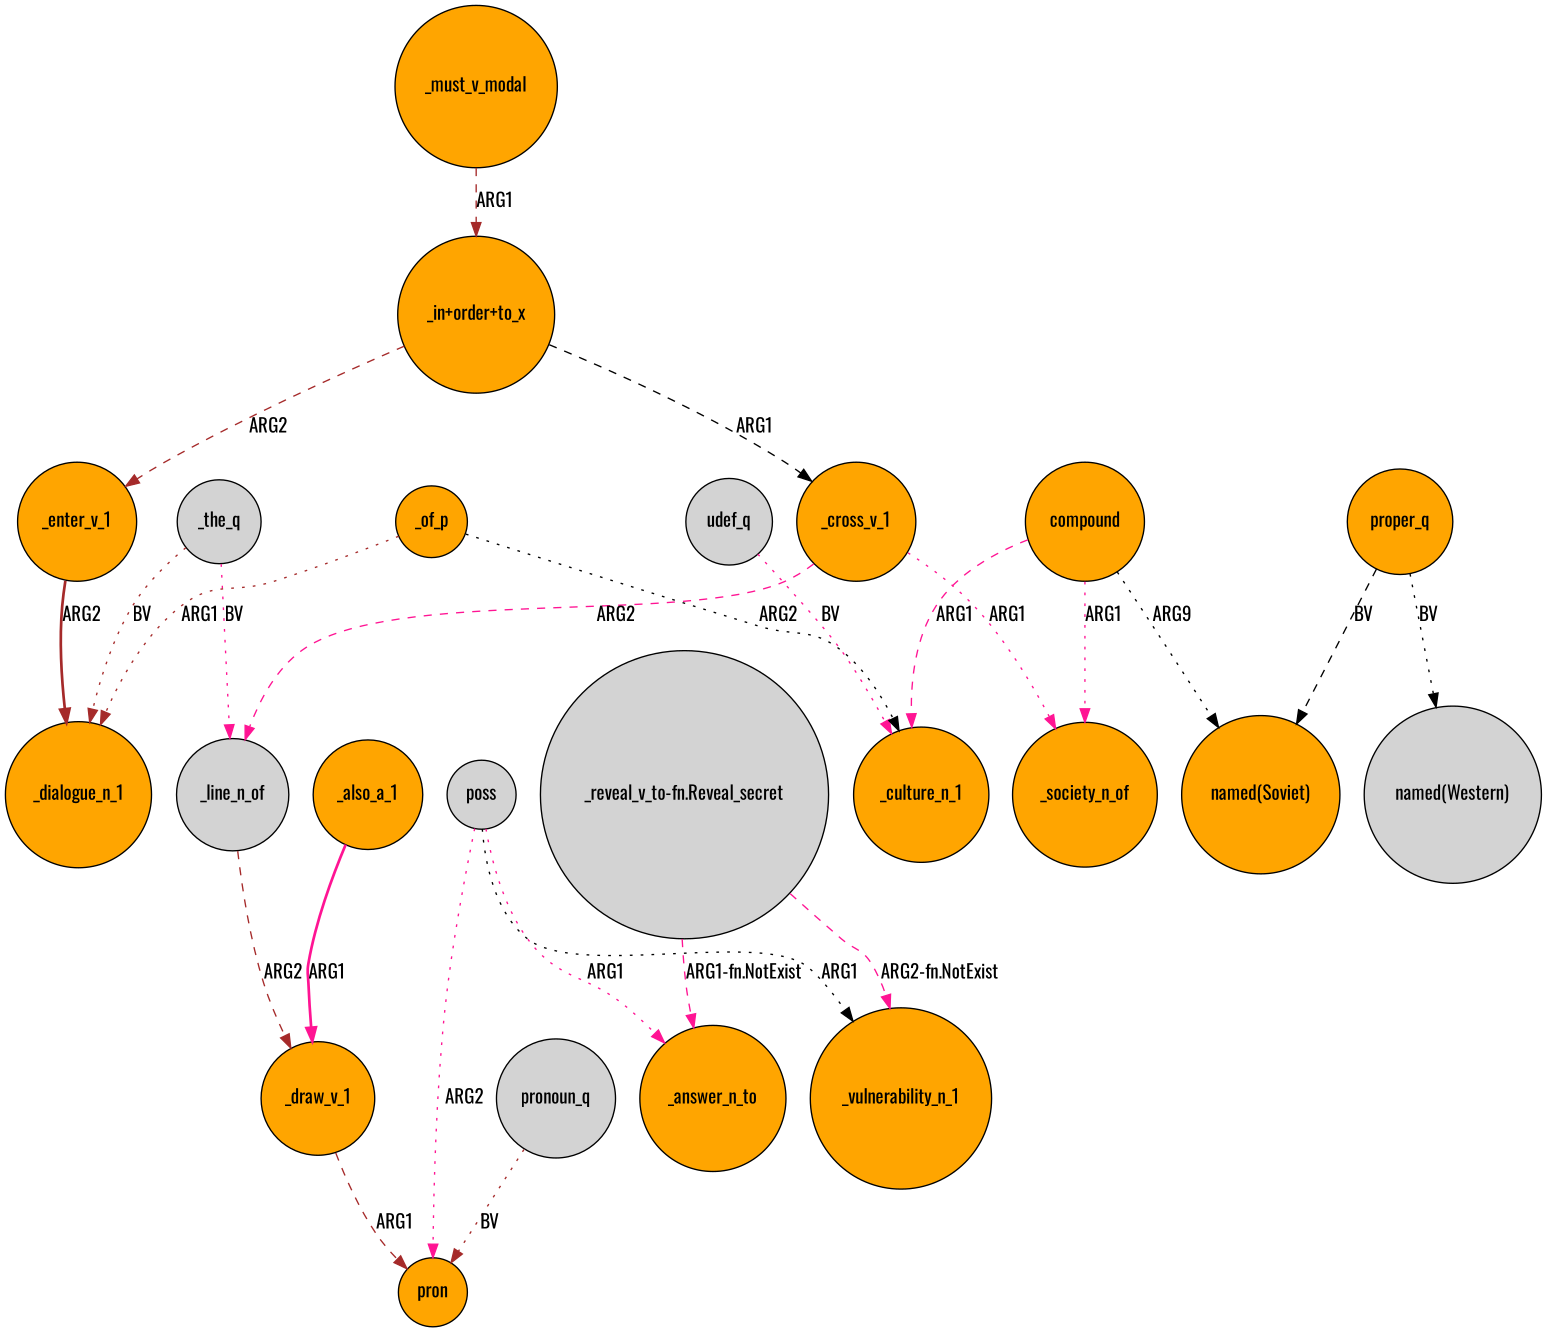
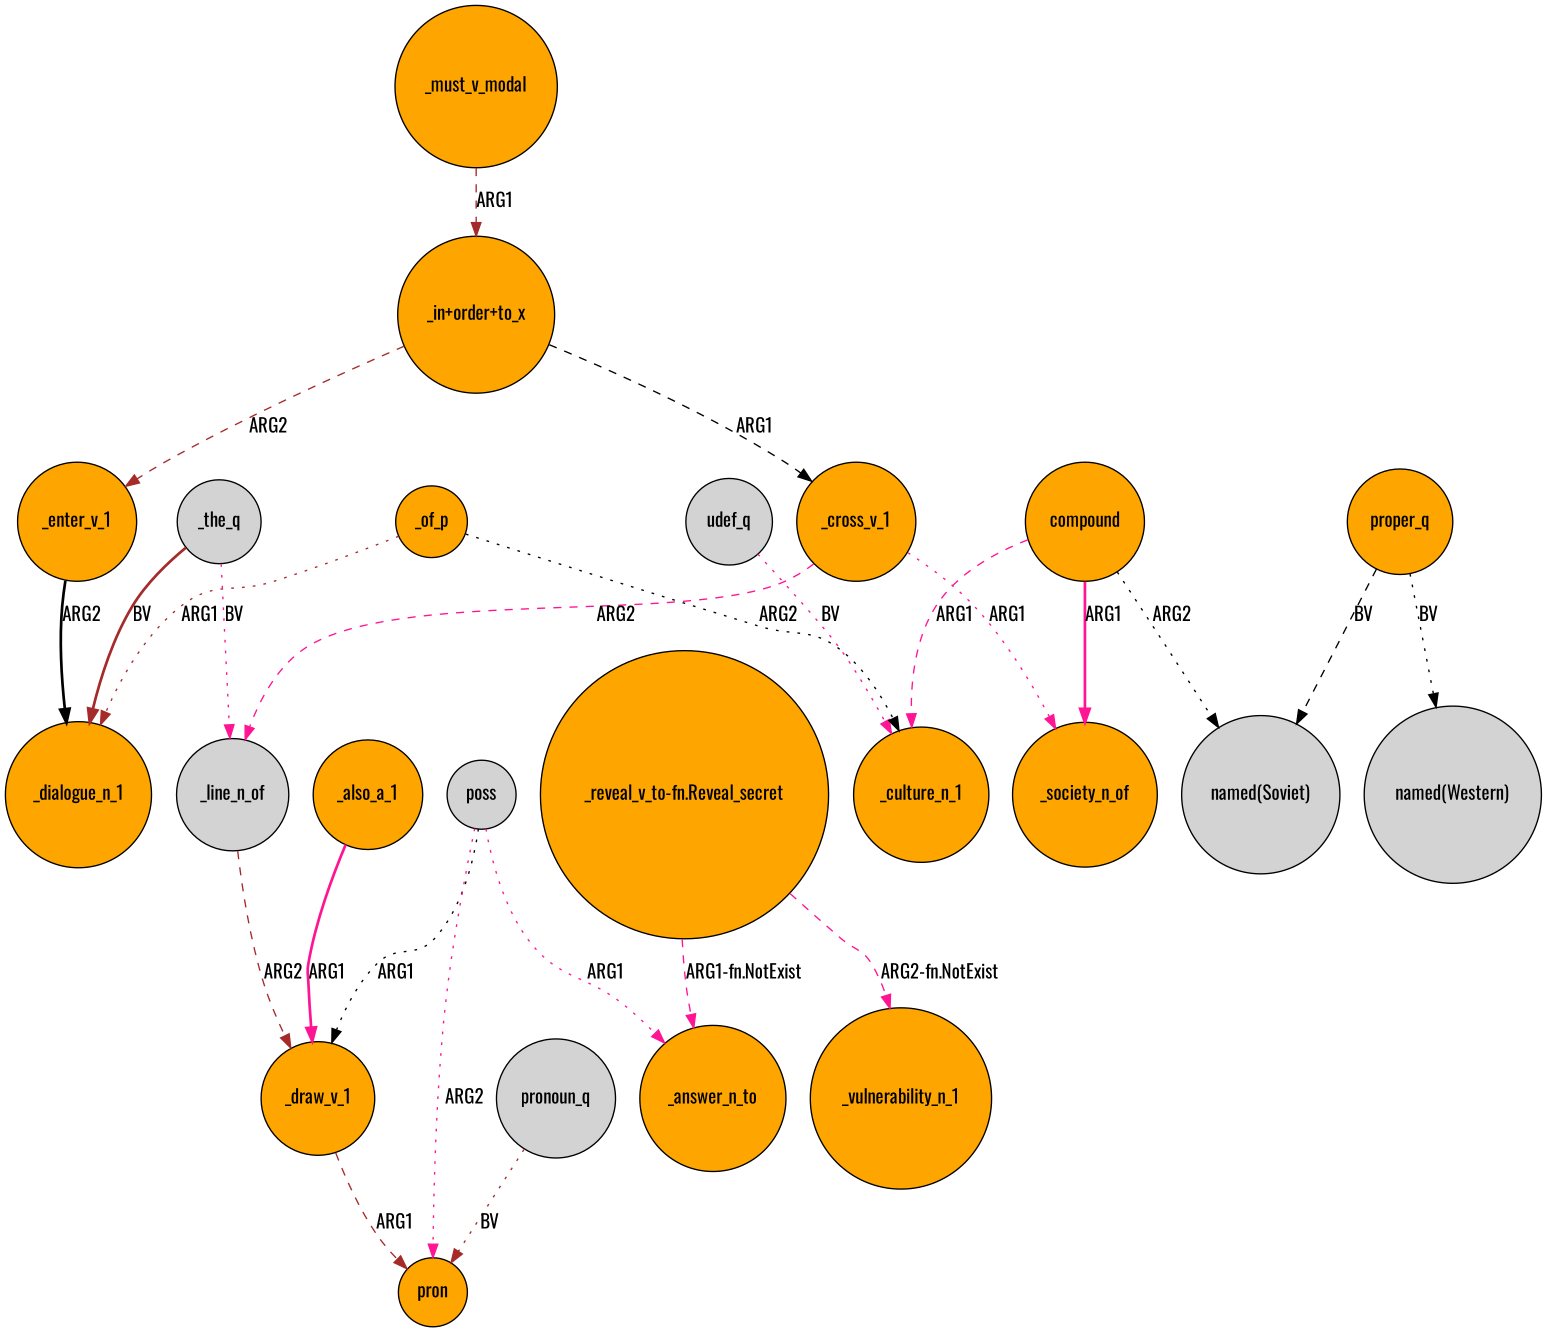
  digraph {
    fontname=Oswald
    node [fillcolor=orange fontname=Oswald shape=circle style=filled]
    edge [color=deeppink fontname=Oswald style=dotted]
    "_in+order+to_x"
    _enter_v_1
    _cross_v_1
    _dialogue_n_1
    _society_n_of
    _line_n_of [fillcolor=lightgrey]
    _draw_v_1
    poss [fillcolor=lightgrey]
    _vulnerability_n_1
    pron
    _answer_n_to
    _the_q [fillcolor=lightgrey]
    compound
    _culture_n_1
-   "named(Soviet)"
+   "named(Soviet)" [fillcolor=lightgrey]
    "named(Western)" [fillcolor=lightgrey]
-   "_reveal_v_to-fn.Reveal_secret" [fillcolor=lightgrey]
+   "_reveal_v_to-fn.Reveal_secret"
    proper_q
    udef_q [fillcolor=lightgrey]
    pronoun_q [fillcolor=lightgrey]
    _also_a_1
    _of_p
    _must_v_modal
    "_in+order+to_x" -> _enter_v_1 [color=brown label=ARG2 style=dashed]
    "_in+order+to_x" -> _cross_v_1 [color=black label=ARG1 style=dashed]
-   _enter_v_1 -> _dialogue_n_1 [color=brown label=ARG2 style=bold]
+   _enter_v_1 -> _dialogue_n_1 [color=black label=ARG2 style=bold]
    _cross_v_1 -> _society_n_of [label=ARG1]
    _cross_v_1 -> _line_n_of [label=ARG2 style=dashed]
    _line_n_of -> _draw_v_1 [color=brown label=ARG2 style=dashed]
    _draw_v_1 -> pron [color=brown label=ARG1 style=dashed]
-   poss -> _vulnerability_n_1 [color=black label=ARG1]
+   poss -> _draw_v_1 [color=black label=ARG1]
    poss -> pron [label=ARG2]
    poss -> _answer_n_to [label=ARG1]
-   _the_q -> _dialogue_n_1 [color=brown label=BV]
+   _the_q -> _dialogue_n_1 [color=brown label=BV style=bold]
    _the_q -> _line_n_of [label=BV]
-   compound -> _society_n_of [label=ARG1]
+   compound -> _society_n_of [label=ARG1 style=bold]
    compound -> _culture_n_1 [label=ARG1 style=dashed]
-   compound -> "named(Soviet)" [color=black label=ARG9]
+   compound -> "named(Soviet)" [color=black label=ARG2]
    "_reveal_v_to-fn.Reveal_secret" -> _vulnerability_n_1 [label="ARG2-fn.NotExist" style=dashed]
    "_reveal_v_to-fn.Reveal_secret" -> _answer_n_to [label="ARG1-fn.NotExist" style=dashed]
    proper_q -> "named(Soviet)" [color=black label=BV style=dashed]
    proper_q -> "named(Western)" [color=black label=BV]
    udef_q -> _culture_n_1 [label=BV]
    pronoun_q -> pron [color=brown label=BV]
    _also_a_1 -> _draw_v_1 [label=ARG1 style=bold]
    _of_p -> _dialogue_n_1 [color=brown label=ARG1]
    _of_p -> _culture_n_1 [color=black label=ARG2]
    _must_v_modal -> "_in+order+to_x" [color=brown label=ARG1 style=dashed]
  }
